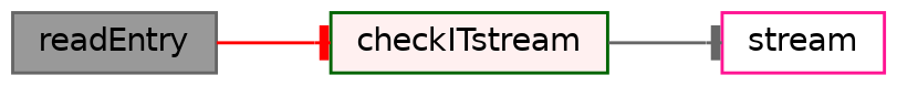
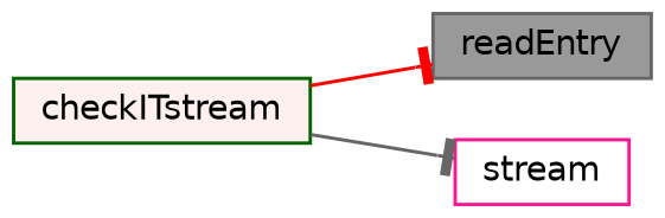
  digraph {
    fontname="DejaVu Sans"
    rankdir=LR
    node [fontname="DejaVu Sans" fontsize=10 shape=box style=filled]
    edge [arrowhead=tee fontname="DejaVu Sans" fontsize=10 labelfontname=Helvetica labelfontsize=10 style=solid]
    n1 [color=gray40 fillcolor=grey60 fontcolor=black height=0.2 label=readEntry width=0.4]
    n2 [color=darkgreen fillcolor="#FFF0F0" height=0.2 label=checkITstream width=0.4]
    n3 [color=deeppink fillcolor=white height=0.2 label=stream width=0.4]
-   n1 -> n2 [color=red]
+   n2 -> n1 [color=red]
    n2 -> n3 [color=gray40]
  }
